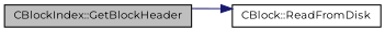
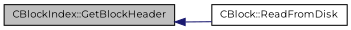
  digraph {
    rankdir=LR
    fontname=Montserrat
    node [color=black fontname=Montserrat fontsize=10 shape=record style=filled]
    n1 [fillcolor=grey75 fontcolor=black height=0.2 label="CBlockIndex::GetBlockHeader" width=0.4]
    n2 [fillcolor=white height=0.2 label="CBlock::ReadFromDisk" width=0.4]
-   n2 -> n1 [color=midnightblue dir=back fontname=Montserrat fontsize=10 labelfontname=Helvetica labelfontsize=10 style=solid]
+   n1 -> n2 [color=midnightblue dir=back fontname=Montserrat fontsize=10 labelfontname=Helvetica labelfontsize=10 style=solid]
  }
